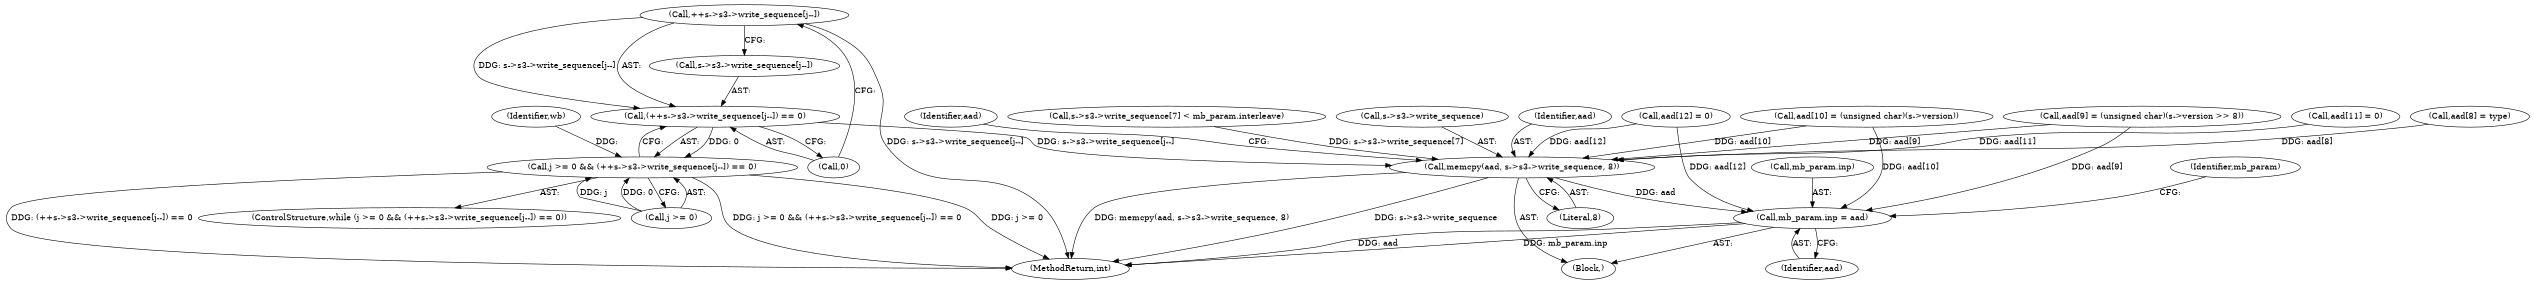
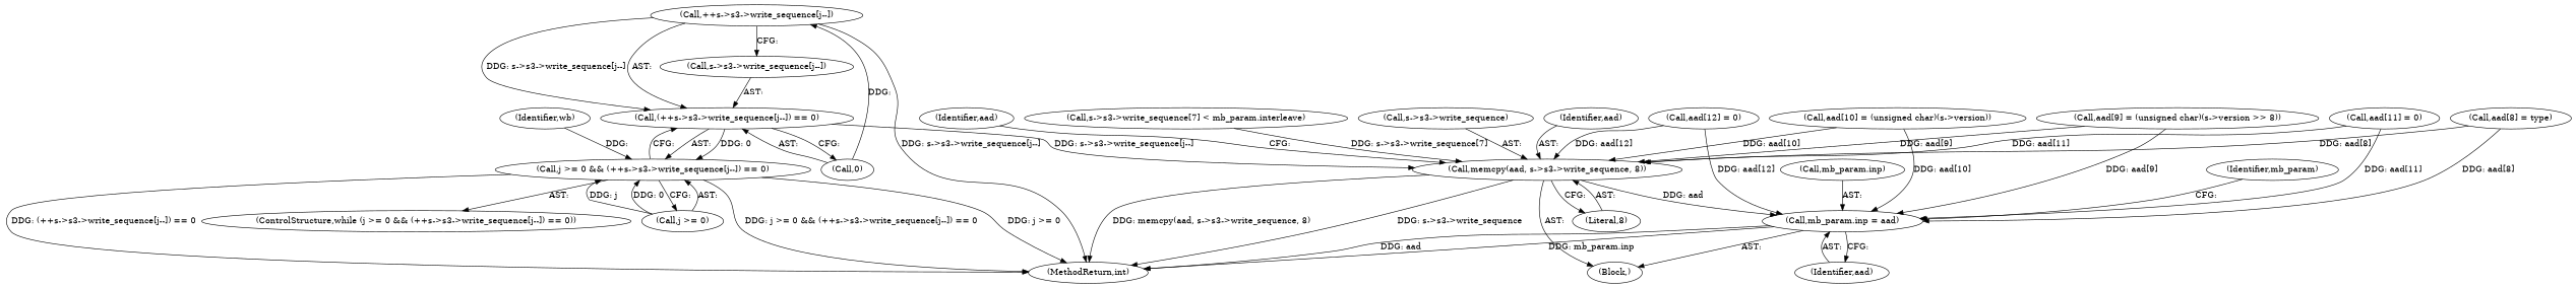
  digraph {
    n1 [label="(Call,++s->s3->write_sequence[j--])"]
    n2 [label="(Call,(++s->s3->write_sequence[j--]) == 0)"]
    n3 [label="(MethodReturn,int)"]
    n4 [label="(Call,s->s3->write_sequence[j--])"]
    n5 [label="(Call,memcpy(aad, s->s3->write_sequence, 8))"]
    n6 [label="(Call,mb_param.inp = aad)"]
    n7 [label="(Literal,8)"]
    n8 [label="(Block,)"]
    n9 [label="(Call,j >= 0 && (++s->s3->write_sequence[j--]) == 0)"]
    n10 [label="(Call,0)"]
    n11 [label="(Identifier,aad)"]
    n12 [label="(ControlStructure,while (j >= 0 && (++s->s3->write_sequence[j--]) == 0))"]
    n13 [label="(Call,j >= 0)"]
    n14 [label="(Call,s->s3->write_sequence[7] < mb_param.interleave)"]
    n15 [label="(Identifier,mb_param)"]
    n16 [label="(Call,aad[10] = (unsigned char)(s->version))"]
    n17 [label="(Call,s->s3->write_sequence)"]
    n18 [label="(Call,aad[12] = 0)"]
    n19 [label="(Call,aad[8] = type)"]
    n20 [label="(Identifier,aad)"]
    n21 [label="(Call,aad[9] = (unsigned char)(s->version >> 8))"]
    n22 [label="(Call,mb_param.inp)"]
    n23 [label="(Call,aad[11] = 0)"]
    n24 [label="(Identifier,wb)"]
    n25 [label="(Identifier,aad)"]
    n1 -> n2 [label="AST: "]
    n1 -> n2 [label="DDG: s->s3->write_sequence[j--]"]
    n1 -> n3 [label="DDG: s->s3->write_sequence[j--]"]
    n1 -> n4 [label="CFG: "]
    n2 -> n5 [label="DDG: s->s3->write_sequence[j--]"]
    n2 -> n9 [label="AST: "]
    n2 -> n9 [label="DDG: 0"]
    n2 -> n10 [label="CFG: "]
    n4 -> n2 [label="AST: "]
    n5 -> n3 [label="DDG: memcpy(aad, s->s3->write_sequence, 8)"]
    n5 -> n3 [label="DDG: s->s3->write_sequence"]
    n5 -> n6 [label="DDG: aad"]
    n5 -> n7 [label="CFG: "]
    n5 -> n8 [label="AST: "]
    n6 -> n3 [label="DDG: aad"]
    n6 -> n3 [label="DDG: mb_param.inp"]
    n6 -> n8 [label="AST: "]
    n6 -> n11 [label="CFG: "]
    n7 -> n5 [label="AST: "]
    n9 -> n2 [label="CFG: "]
    n9 -> n3 [label="DDG: j >= 0"]
    n9 -> n3 [label="DDG: (++s->s3->write_sequence[j--]) == 0"]
    n9 -> n3 [label="DDG: j >= 0 && (++s->s3->write_sequence[j--]) == 0"]
    n9 -> n12 [label="AST: "]
    n9 -> n13 [label="CFG: "]
-   n10 -> n1 [label="CFG: "]
+   n10 -> n1 [label="DDG: "]
    n10 -> n2 [label="AST: "]
    n11 -> n6 [label="AST: "]
    n13 -> n9 [label="AST: "]
    n13 -> n9 [label="DDG: j"]
    n13 -> n9 [label="DDG: 0"]
    n14 -> n5 [label="DDG: s->s3->write_sequence[7]"]
    n15 -> n6 [label="CFG: "]
    n16 -> n5 [label="DDG: aad[10]"]
    n16 -> n6 [label="DDG: aad[10]"]
    n17 -> n5 [label="AST: "]
    n18 -> n5 [label="DDG: aad[12]"]
    n18 -> n6 [label="DDG: aad[12]"]
    n19 -> n5 [label="DDG: aad[8]"]
+   n19 -> n6 [label="DDG: aad[8]"]
    n20 -> n5 [label="AST: "]
    n21 -> n5 [label="DDG: aad[9]"]
    n21 -> n6 [label="DDG: aad[9]"]
    n22 -> n6 [label="AST: "]
    n23 -> n5 [label="DDG: aad[11]"]
+   n23 -> n6 [label="DDG: aad[11]"]
    n24 -> n9 [label="DDG: "]
    n25 -> n5 [label="CFG: "]
  }
